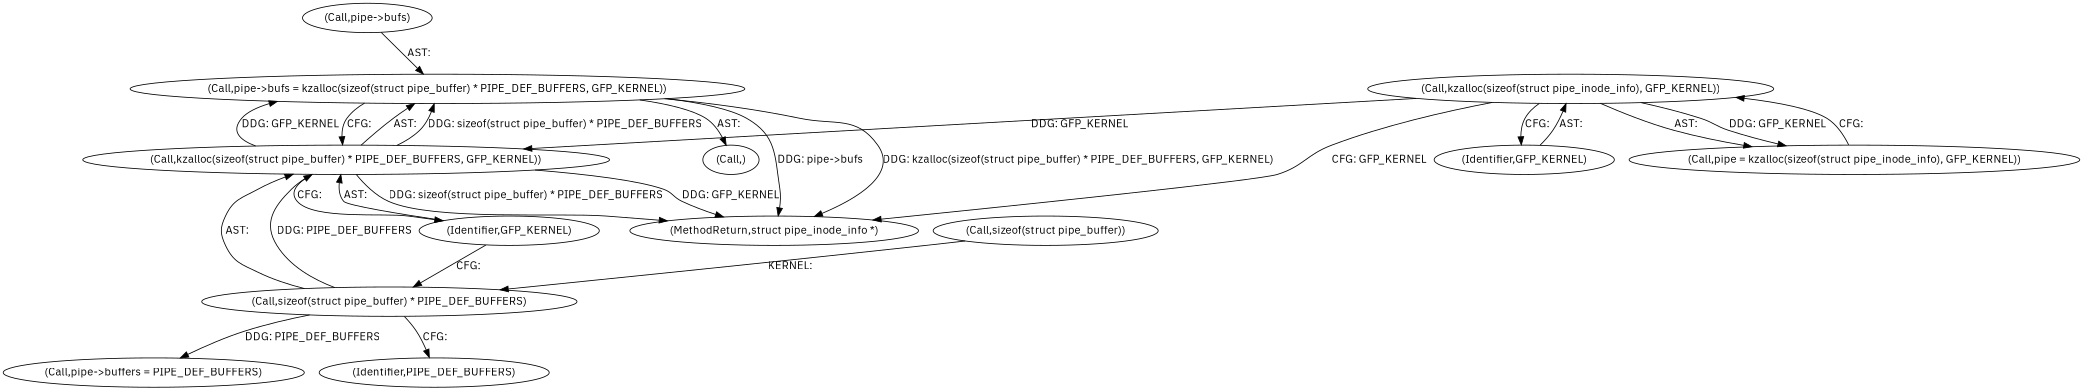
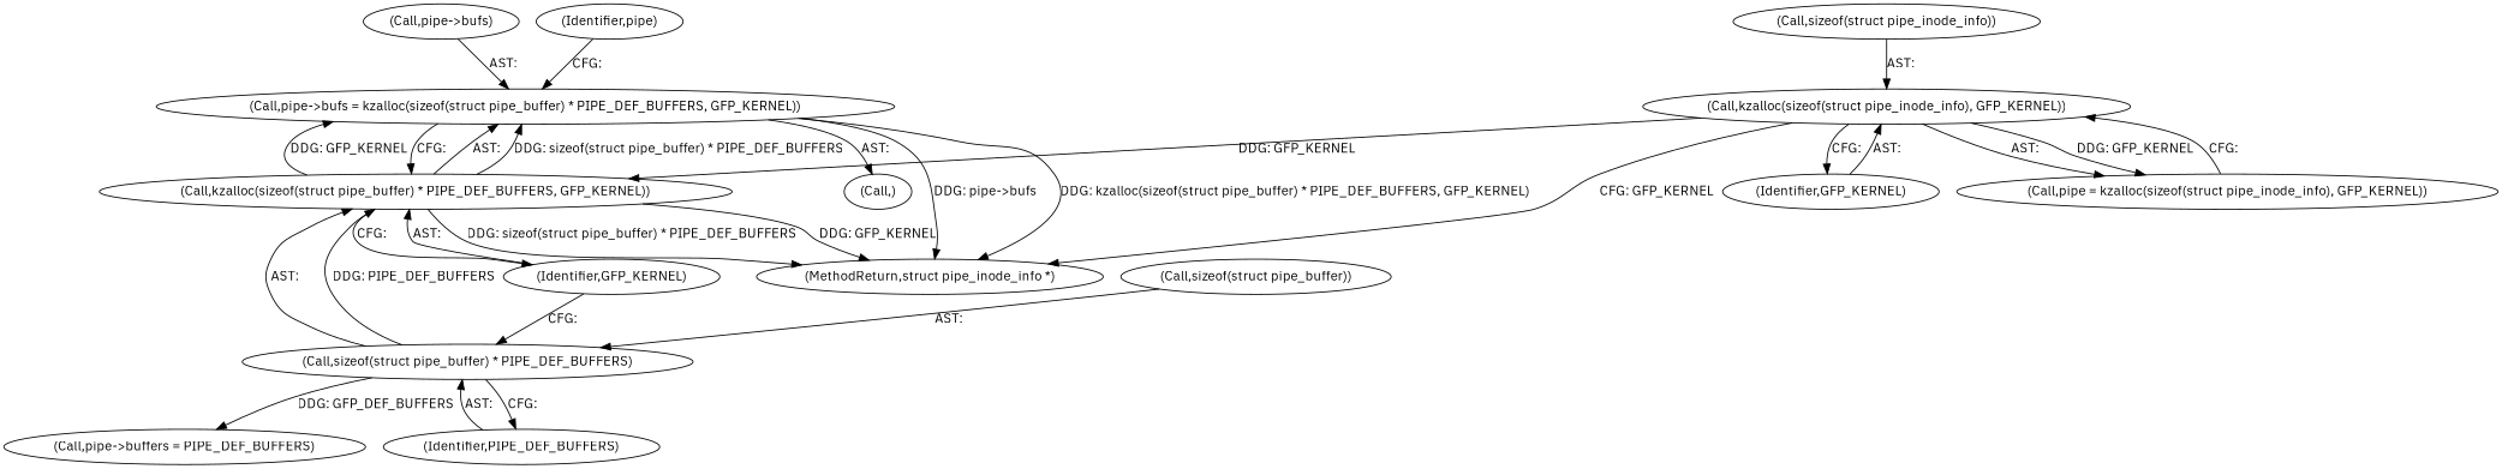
  digraph {
    fontname="IBM Plex Sans"
    node [fontname="IBM Plex Sans"]
    edge [fontname="IBM Plex Sans"]
    n1 [label="(Call,pipe->bufs = kzalloc(sizeof(struct pipe_buffer) * PIPE_DEF_BUFFERS, GFP_KERNEL))"]
    n2 [label="(Call,kzalloc(sizeof(struct pipe_buffer) * PIPE_DEF_BUFFERS, GFP_KERNEL))"]
    n3 [label="(Call,)"]
    n4 [label="(MethodReturn,struct pipe_inode_info *)"]
    n5 [label="(Identifier,GFP_KERNEL)"]
    n6 [label="(Call,sizeof(struct pipe_buffer) * PIPE_DEF_BUFFERS)"]
    n7 [label="(Call,pipe->buffers = PIPE_DEF_BUFFERS)"]
    n8 [label="(Identifier,PIPE_DEF_BUFFERS)"]
    n9 [label="(Call,kzalloc(sizeof(struct pipe_inode_info), GFP_KERNEL))"]
    n10 [label="(Identifier,GFP_KERNEL)"]
    n11 [label="(Call,pipe = kzalloc(sizeof(struct pipe_inode_info), GFP_KERNEL))"]
+   n12 [label="(Call,sizeof(struct pipe_inode_info))"]
    n13 [label="(Call,sizeof(struct pipe_buffer))"]
+   n14 [label="(Identifier,pipe)"]
    n15 [label="(Call,pipe->bufs)"]
    n1 -> n2 [label="CFG: "]
    n1 -> n3 [label="AST: "]
    n1 -> n4 [label="DDG: kzalloc(sizeof(struct pipe_buffer) * PIPE_DEF_BUFFERS, GFP_KERNEL)"]
    n1 -> n4 [label="DDG: pipe->bufs"]
    n2 -> n1 [label="AST: "]
    n2 -> n1 [label="DDG: sizeof(struct pipe_buffer) * PIPE_DEF_BUFFERS"]
    n2 -> n1 [label="DDG: GFP_KERNEL"]
    n2 -> n4 [label="DDG: sizeof(struct pipe_buffer) * PIPE_DEF_BUFFERS"]
    n2 -> n4 [label="DDG: GFP_KERNEL"]
    n2 -> n5 [label="CFG: "]
    n5 -> n2 [label="AST: "]
    n5 -> n6 [label="CFG: "]
    n6 -> n2 [label="AST: "]
    n6 -> n2 [label="DDG: PIPE_DEF_BUFFERS"]
-   n6 -> n7 [label="DDG: PIPE_DEF_BUFFERS"]
+   n6 -> n7 [label="DDG: GFP_DEF_BUFFERS"]
    n6 -> n8 [label="CFG: "]
+   n8 -> n6 [label="AST: "]
    n9 -> n2 [label="DDG: GFP_KERNEL"]
    n9 -> n4 [label="CFG: GFP_KERNEL"]
    n9 -> n10 [label="CFG: "]
    n9 -> n11 [label="AST: "]
    n9 -> n11 [label="DDG: GFP_KERNEL"]
    n10 -> n9 [label="AST: "]
    n11 -> n9 [label="CFG: "]
-   n13 -> n6 [label="KERNEL: "]
+   n12 -> n9 [label="AST: "]
+   n13 -> n6 [label="AST: "]
+   n14 -> n1 [label="CFG: "]
    n15 -> n1 [label="AST: "]
  }
